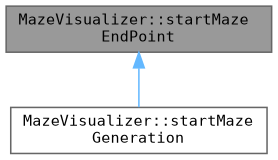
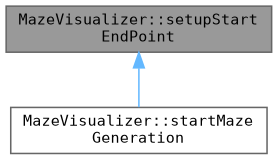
  digraph {
    rankdir=TB
    fontname="DejaVu Sans Mono"
    node [fontname="DejaVu Sans Mono" fontsize=10 shape=box style=filled]
-   n1 [color=gray40 fillcolor=grey60 fontcolor=black height=0.2 label="MazeVisualizer::startMaze\lEndPoint" width=0.4]
+   n1 [color=gray40 fillcolor=grey60 fontcolor=black height=0.2 label="MazeVisualizer::setupStart\lEndPoint" width=0.4]
    n2 [color=grey40 fillcolor=white height=0.2 label="MazeVisualizer::startMaze\lGeneration" width=0.4]
    n1 -> n2 [color=steelblue1 dir=back fontname="DejaVu Sans Mono" fontsize=10 labelfontname=Helvetica labelfontsize=10 style=solid]
  }
